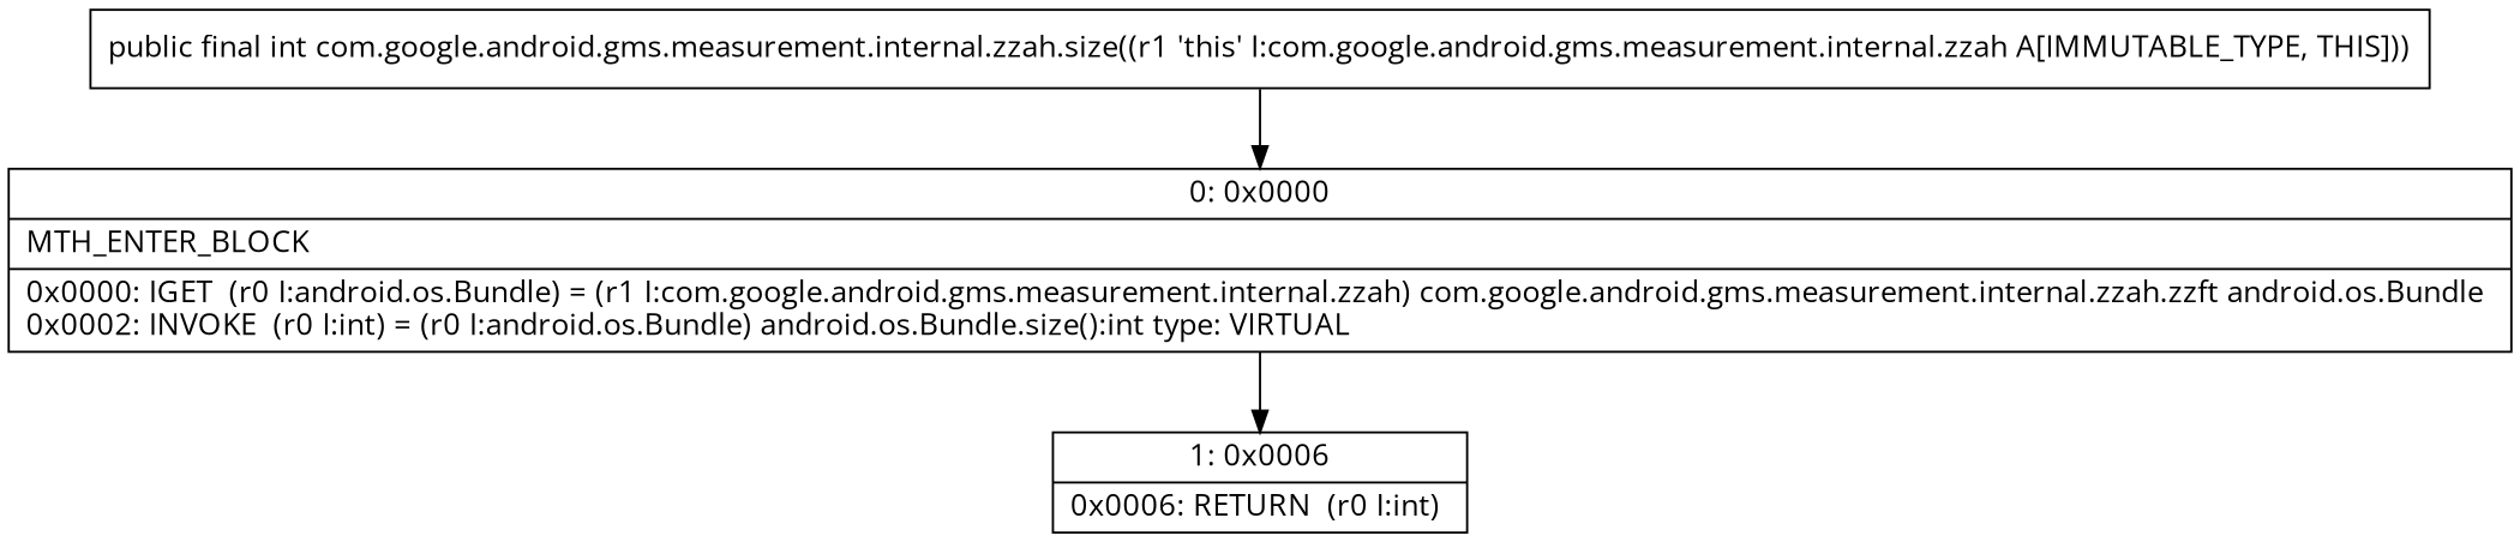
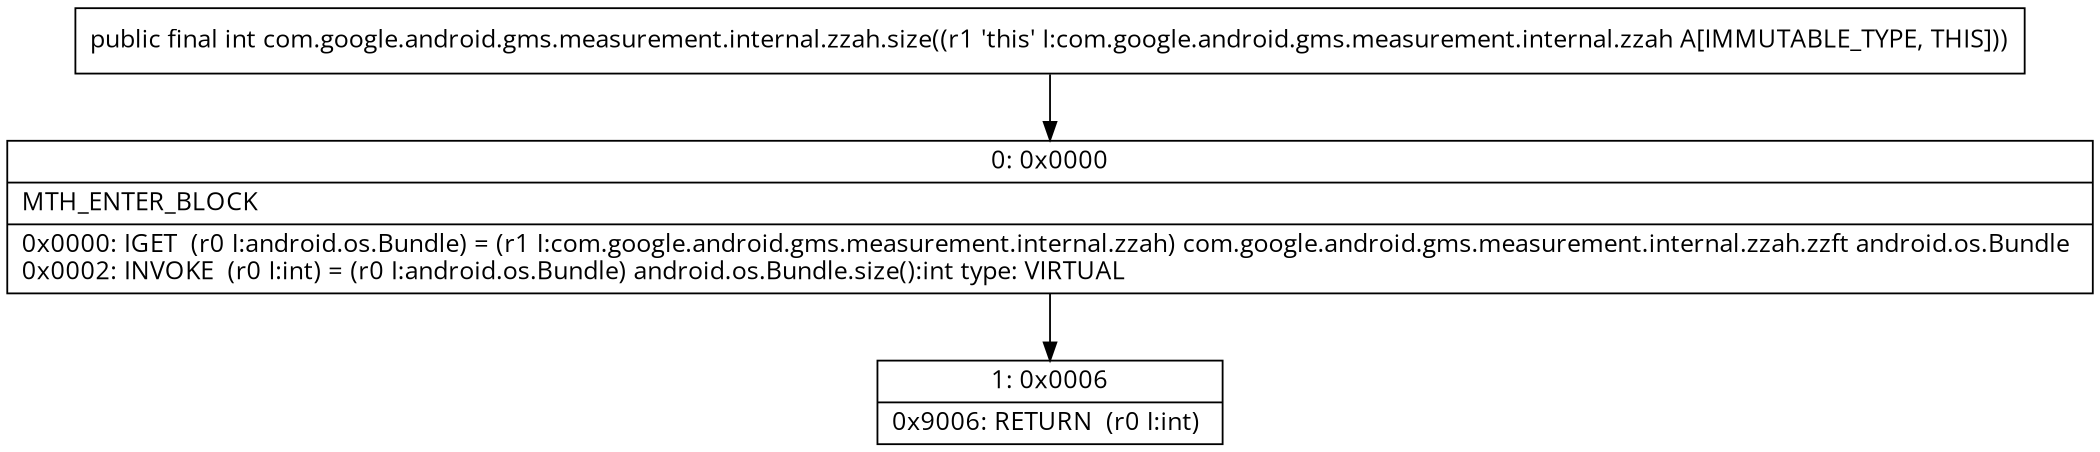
  digraph {
    fontname="Open Sans"
    node [shape=record fontname="Open Sans"]
    edge [fontname="Open Sans"]
    n1 [label="{0\:\ 0x0000|MTH_ENTER_BLOCK\l|0x0000: IGET  (r0 I:android.os.Bundle) = (r1 I:com.google.android.gms.measurement.internal.zzah) com.google.android.gms.measurement.internal.zzah.zzft android.os.Bundle \l0x0002: INVOKE  (r0 I:int) = (r0 I:android.os.Bundle) android.os.Bundle.size():int type: VIRTUAL \l}"]
-   n2 [label="{1\:\ 0x0006|0x0006: RETURN  (r0 I:int) \l}"]
+   n2 [label="{1\:\ 0x0006|0x9006: RETURN  (r0 I:int) \l}"]
    n3 [label="{public final int com.google.android.gms.measurement.internal.zzah.size((r1 'this' I:com.google.android.gms.measurement.internal.zzah A[IMMUTABLE_TYPE, THIS])) }"]
    n1 -> n2
    n3 -> n1
  }
